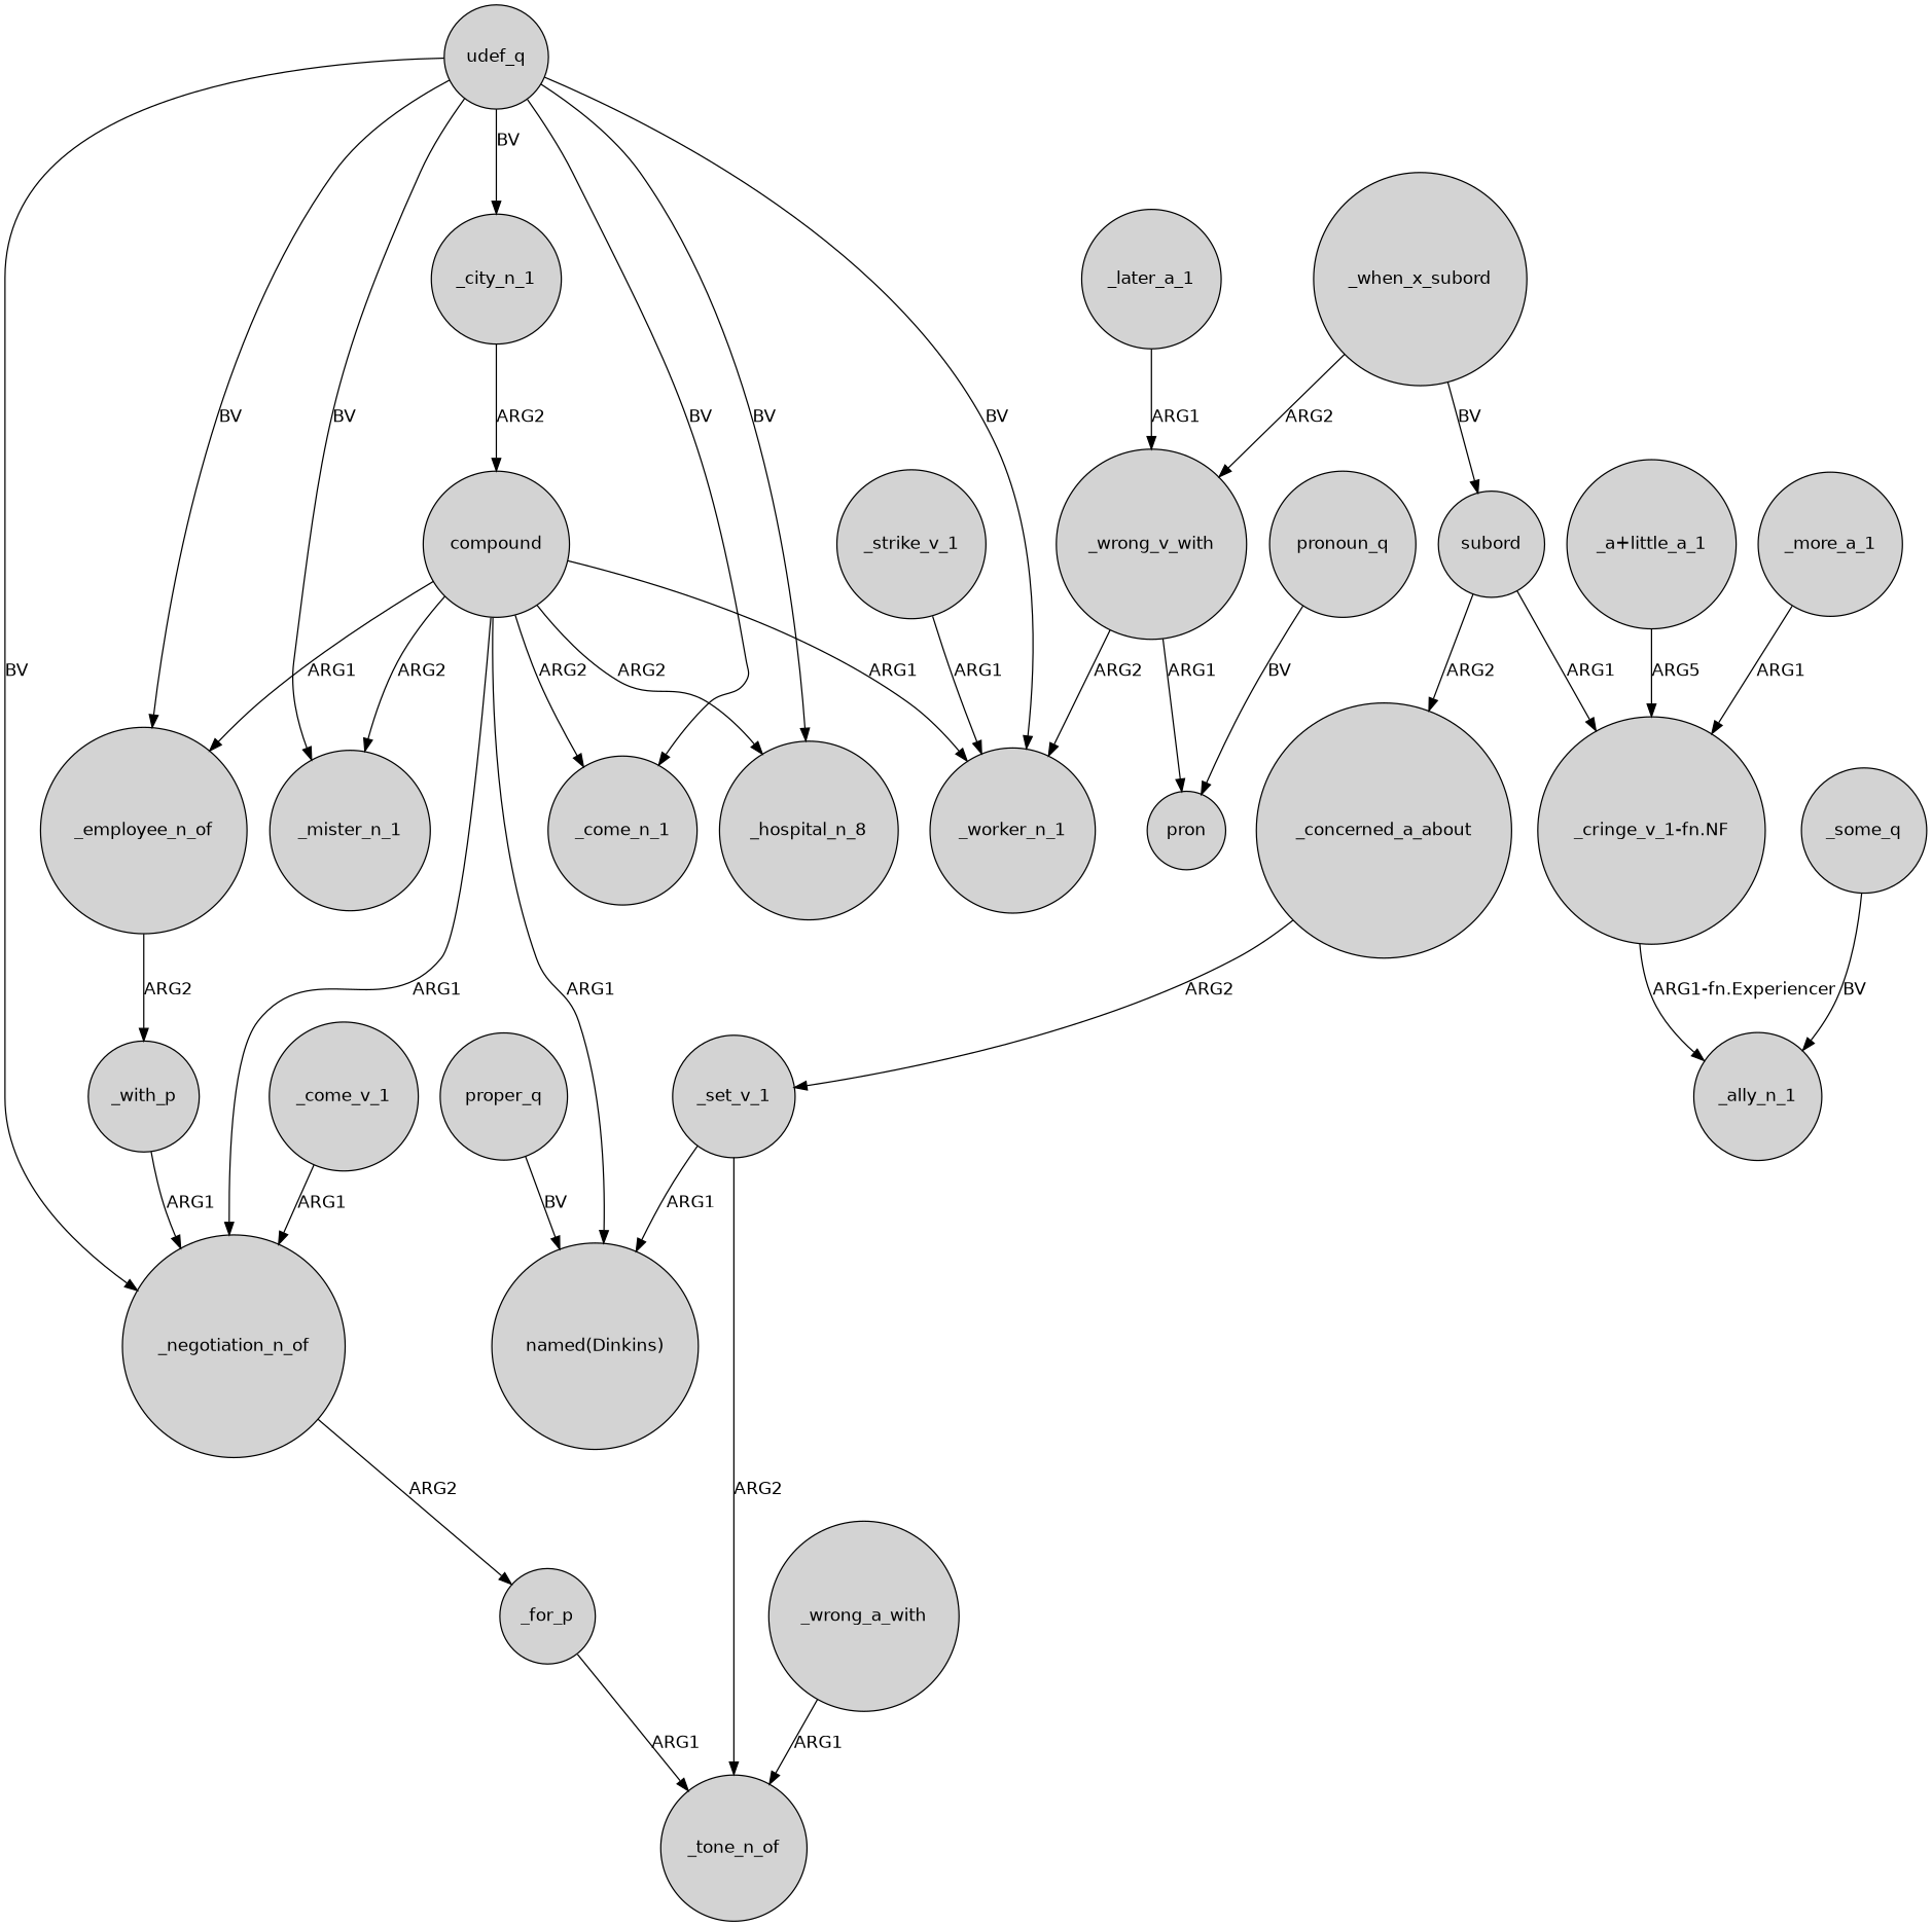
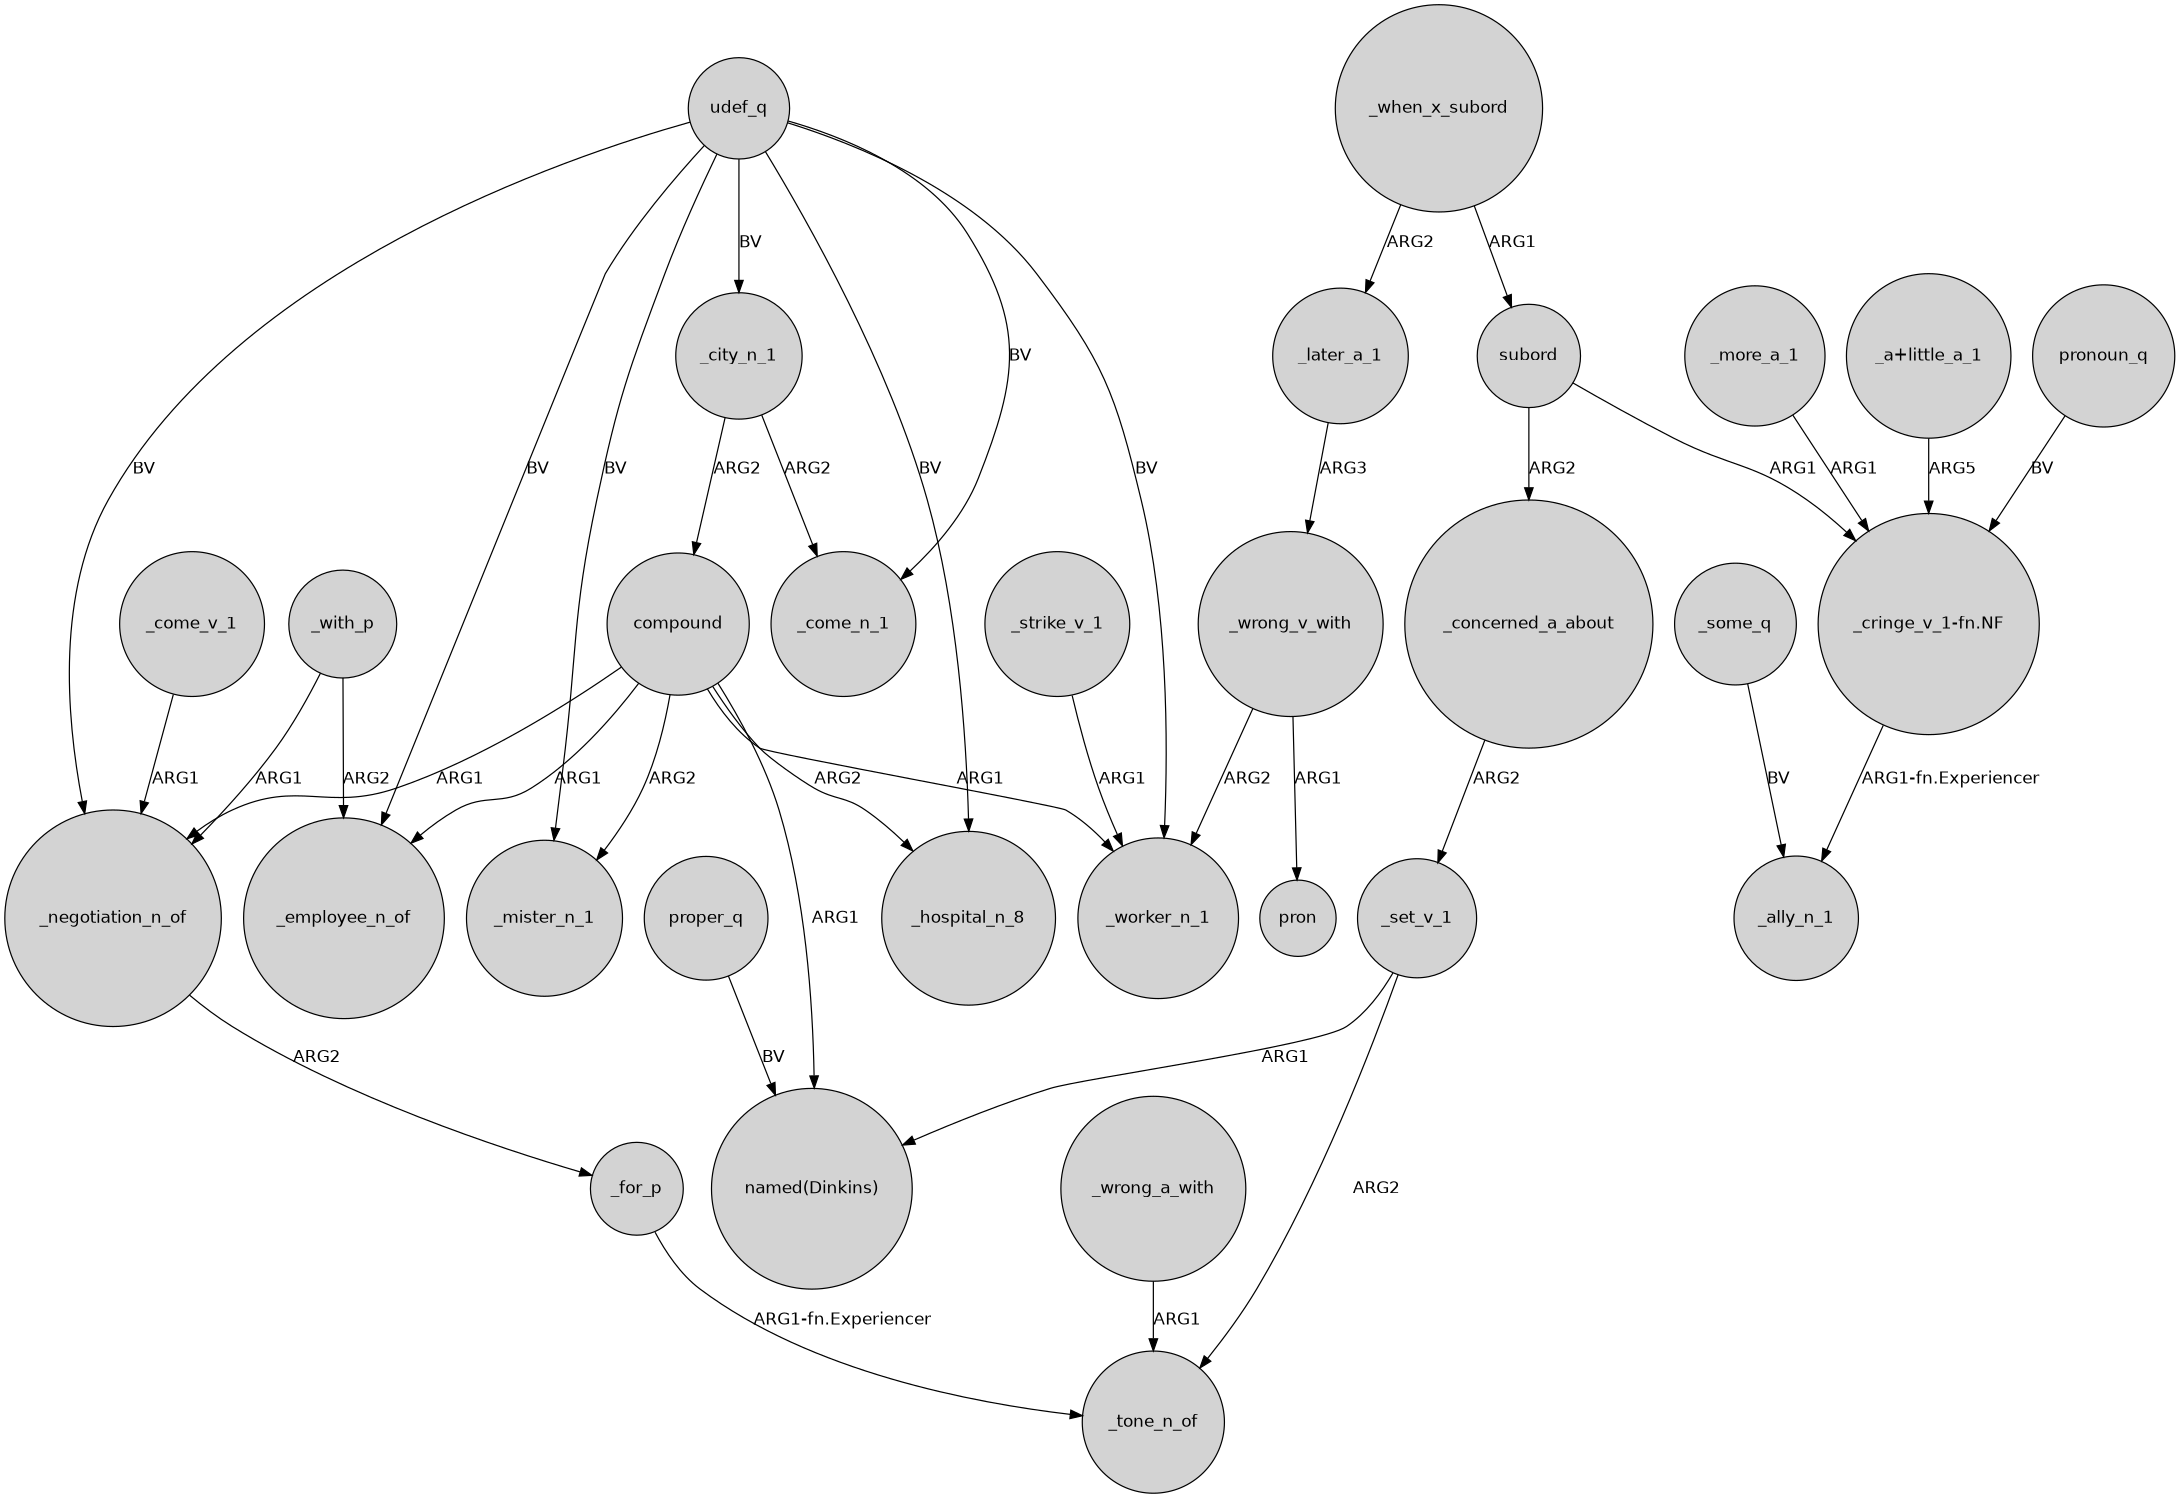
  digraph {
    fontname="DejaVu Sans"
    node [fontname="DejaVu Sans" shape=circle style=filled]
    edge [fontname="DejaVu Sans"]
    udef_q
    _negotiation_n_of
    _employee_n_of
    _mister_n_1
    _worker_n_1
    _city_n_1
    n7 [label=_come_n_1]
    n8 [label=_hospital_n_8]
    _for_p
    compound
    "_cringe_v_1-fn.NF"
    _ally_n_1
    _with_p
    _tone_n_of
    _some_q
    "named(Dinkins)"
    n17 [label=_wrong_v_with]
    _when_x_subord
    subord
    pron
    _concerned_a_about
    _later_a_1
    _strike_v_1
    "_a+little_a_1"
    _set_v_1
    pronoun_q
    _come_v_1
    _more_a_1
    _wrong_a_with
    proper_q
    udef_q -> _negotiation_n_of [label=BV]
    udef_q -> _employee_n_of [label=BV]
    udef_q -> _mister_n_1 [label=BV]
    udef_q -> _worker_n_1 [label=BV]
    udef_q -> _city_n_1 [label=BV]
    udef_q -> n7 [label=BV]
    udef_q -> n8 [label=BV]
    _negotiation_n_of -> _for_p [label=ARG2]
    _city_n_1 -> compound [label=ARG2]
-   _for_p -> _tone_n_of [label=ARG1]
+   _for_p -> _tone_n_of [label="ARG1-fn.Experiencer"]
    compound -> _negotiation_n_of [label=ARG1]
    compound -> _employee_n_of [label=ARG1]
    compound -> _mister_n_1 [label=ARG2]
    compound -> _worker_n_1 [label=ARG1]
-   compound -> n7 [label=ARG2]
+   _city_n_1 -> n7 [label=ARG2]
    compound -> n8 [label=ARG2]
    compound -> "named(Dinkins)" [label=ARG1]
    "_cringe_v_1-fn.NF" -> _ally_n_1 [label="ARG1-fn.Experiencer"]
    _with_p -> _negotiation_n_of [label=ARG1]
-   _employee_n_of -> _with_p [label=ARG2]
+   _with_p -> _employee_n_of [label=ARG2]
    _some_q -> _ally_n_1 [label=BV]
    n17 -> _worker_n_1 [label=ARG2]
    n17 -> pron [label=ARG1]
-   _when_x_subord -> n17 [label=ARG2]
-   _when_x_subord -> subord [label=BV]
+   _when_x_subord -> _later_a_1 [label=ARG2]
+   _when_x_subord -> subord [label=ARG1]
    subord -> "_cringe_v_1-fn.NF" [label=ARG1]
    subord -> _concerned_a_about [label=ARG2]
    _concerned_a_about -> _set_v_1 [label=ARG2]
-   _later_a_1 -> n17 [label=ARG1]
+   _later_a_1 -> n17 [label=ARG3]
    _strike_v_1 -> _worker_n_1 [label=ARG1]
    "_a+little_a_1" -> "_cringe_v_1-fn.NF" [label=ARG5]
    _set_v_1 -> _tone_n_of [label=ARG2]
    _set_v_1 -> "named(Dinkins)" [label=ARG1]
-   pronoun_q -> pron [label=BV]
+   pronoun_q -> "_cringe_v_1-fn.NF" [label=BV]
    _come_v_1 -> _negotiation_n_of [label=ARG1]
    _more_a_1 -> "_cringe_v_1-fn.NF" [label=ARG1]
    _wrong_a_with -> _tone_n_of [label=ARG1]
    proper_q -> "named(Dinkins)" [label=BV]
  }
